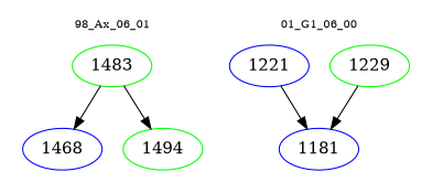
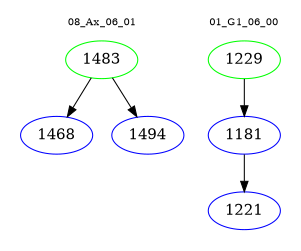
  digraph {
    node [color=green]
    edge [color=black]
    n1 [label=1483]
    n2 [color=blue label=1468]
-   n3 [label=1494]
+   n3 [color=blue label=1494]
    n4 [color=blue label=1181]
    n5 [label=1229]
    n6 [color=blue label=1221]
    subgraph cluster_1 {
      color=white
      fontsize=10
-     label="98_Ax_06_01"
+     label="08_Ax_06_01"
      n1
      n2
      n3
    }
    subgraph cluster_2 {
      color=white
      fontsize=10
      label="01_G1_06_00"
      n4
      n5
      n6
    }
    n1 -> n2
    n1 -> n3
-   n6 -> n4
+   n4 -> n6
    n5 -> n4
  }
